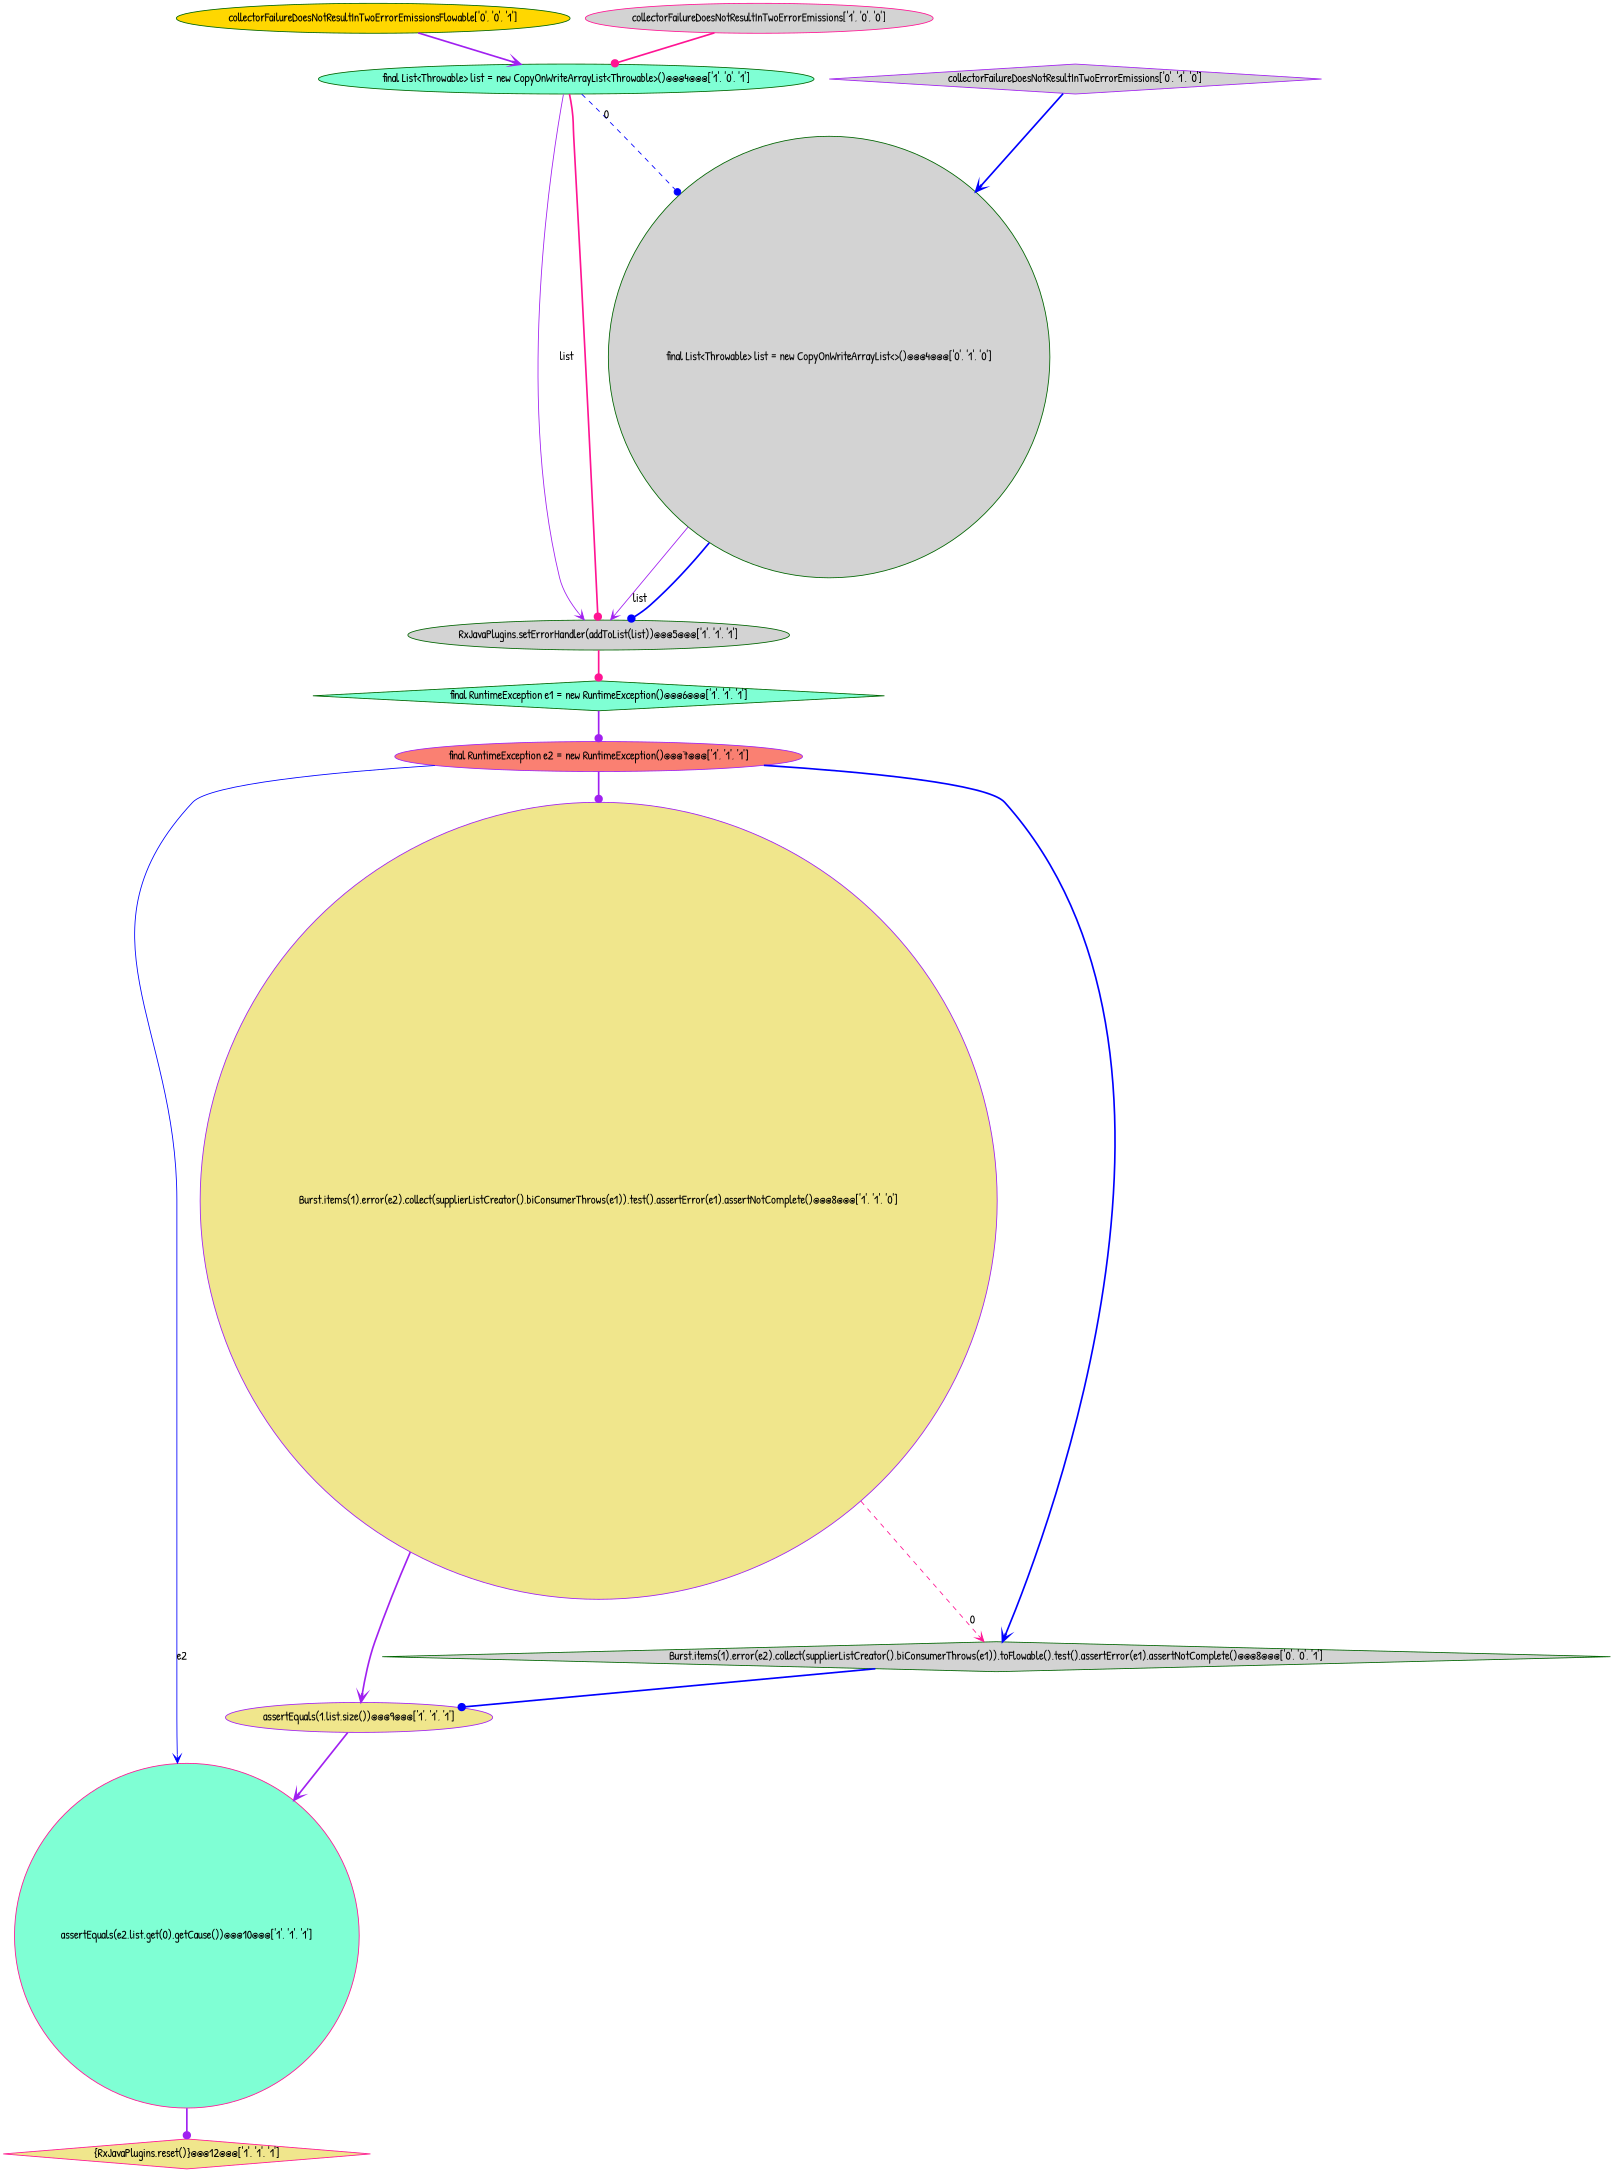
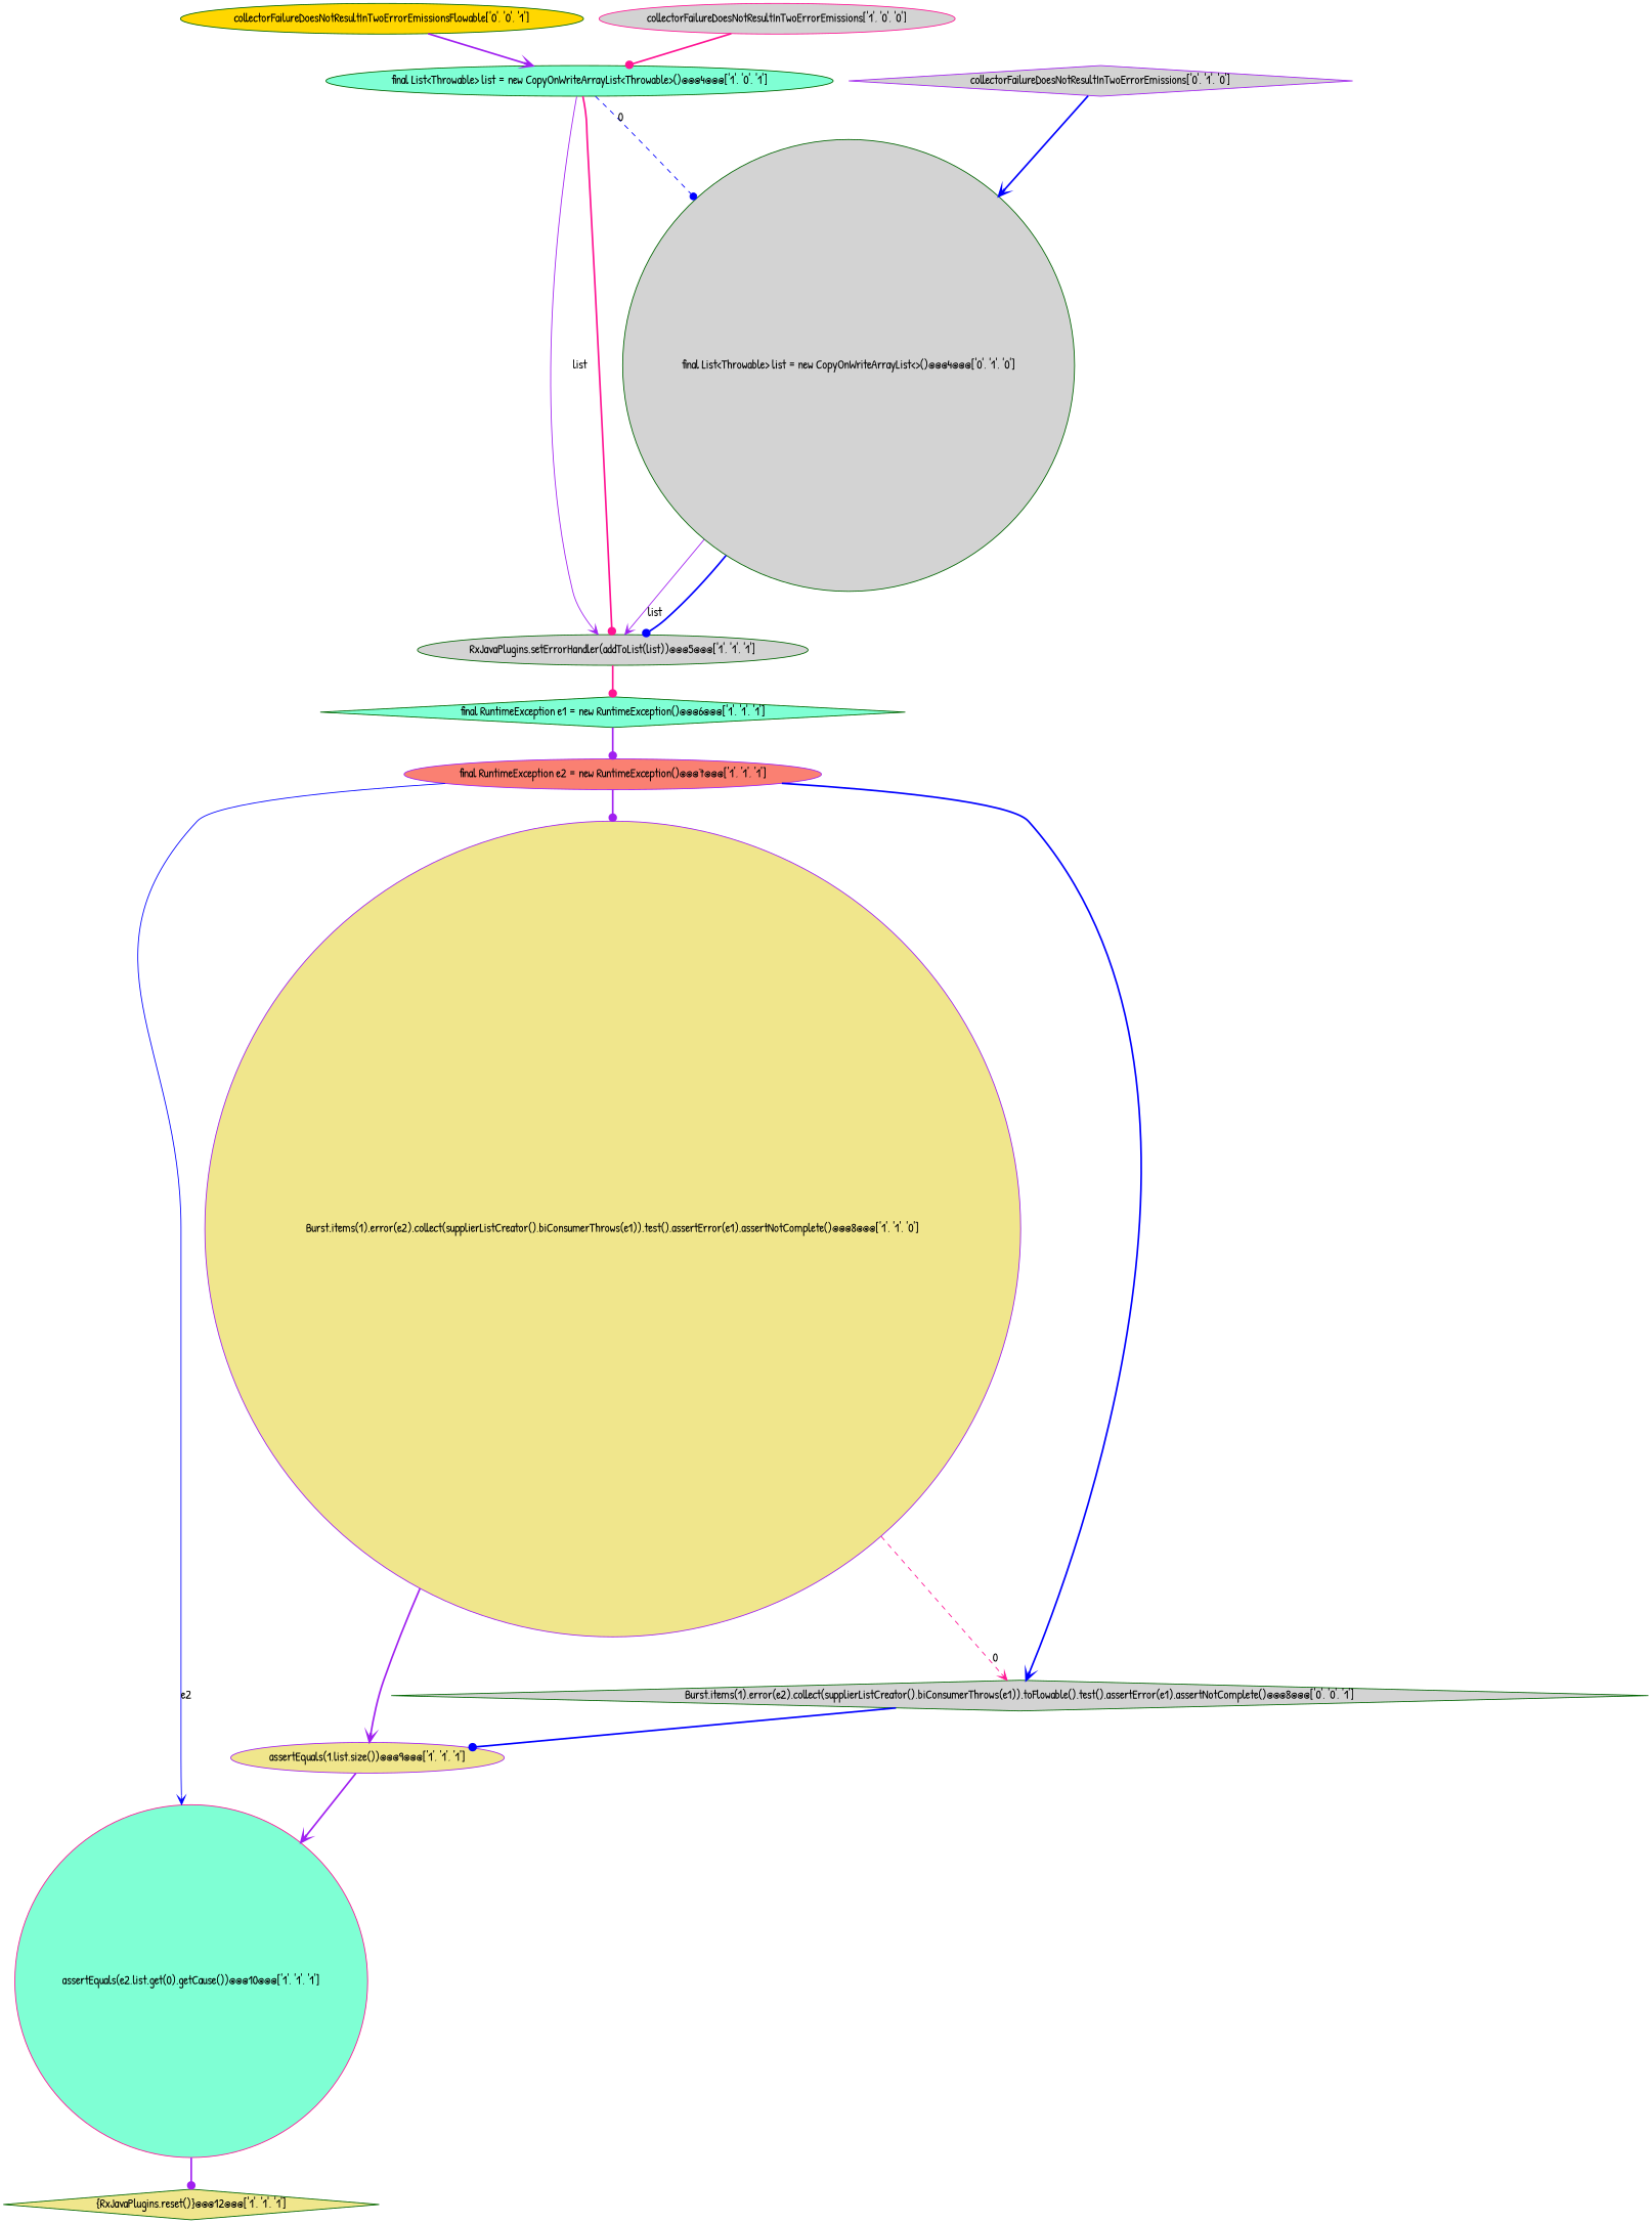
  digraph {
    fontname="Patrick Hand"
    node [fillcolor=lightgrey shape=ellipse style=filled color=darkgreen fontname="Patrick Hand"]
    edge [style=bold color=purple arrowhead=vee fontname="Patrick Hand"]
    n1 [label="final List<Throwable> list = new CopyOnWriteArrayList<>()@@@4@@@['0', '1', '0']" shape=circle]
    n2 [label="RxJavaPlugins.setErrorHandler(addToList(list))@@@5@@@['1', '1', '1']"]
-   n3 [fillcolor=khaki label="{RxJavaPlugins.reset()}@@@12@@@['1', '1', '1']" shape=diamond color=deeppink]
+   n3 [fillcolor=khaki label="{RxJavaPlugins.reset()}@@@12@@@['1', '1', '1']" shape=diamond]
    n4 [fillcolor=khaki label="assertEquals(1,list.size())@@@9@@@['1', '1', '1']" color=purple]
    n5 [fillcolor=aquamarine label="assertEquals(e2,list.get(0).getCause())@@@10@@@['1', '1', '1']" shape=circle color=deeppink]
    n6 [fillcolor=khaki label="Burst.items(1).error(e2).collect(supplierListCreator(),biConsumerThrows(e1)).test().assertError(e1).assertNotComplete()@@@8@@@['1', '1', '0']" shape=circle color=purple]
    n7 [label="Burst.items(1).error(e2).collect(supplierListCreator(),biConsumerThrows(e1)).toFlowable().test().assertError(e1).assertNotComplete()@@@8@@@['0', '0', '1']" shape=diamond]
    n8 [fillcolor=salmon label="final RuntimeException e2 = new RuntimeException()@@@7@@@['1', '1', '1']" color=purple]
    n9 [fillcolor=aquamarine label="final RuntimeException e1 = new RuntimeException()@@@6@@@['1', '1', '1']" shape=diamond]
    n10 [fillcolor=gold label="collectorFailureDoesNotResultInTwoErrorEmissionsFlowable['0', '0', '1']"]
    n11 [fillcolor=aquamarine label="final List<Throwable> list = new CopyOnWriteArrayList<Throwable>()@@@4@@@['1', '0', '1']"]
    n12 [label="collectorFailureDoesNotResultInTwoErrorEmissions['0', '1', '0']" shape=diamond color=purple]
    n13 [label="collectorFailureDoesNotResultInTwoErrorEmissions['1', '0', '0']" color=deeppink]
    n1 -> n2 [label=list style=solid]
    n1 -> n2 [color=blue arrowhead=dot]
    n2 -> n9 [color=deeppink arrowhead=dot]
    n4 -> n5
    n5 -> n3 [arrowhead=dot]
    n6 -> n4
    n6 -> n7 [label=0 style=dashed color=deeppink]
    n7 -> n4 [color=blue arrowhead=dot]
    n8 -> n5 [label=e2 style=solid color=blue]
    n8 -> n6 [arrowhead=dot]
    n8 -> n7 [color=blue]
    n9 -> n8 [arrowhead=dot]
    n10 -> n11
    n11 -> n1 [label=0 style=dashed color=blue arrowhead=dot]
    n11 -> n2 [label=list style=solid]
    n11 -> n2 [color=deeppink arrowhead=dot]
    n12 -> n1 [color=blue]
    n13 -> n11 [color=deeppink arrowhead=dot]
  }
